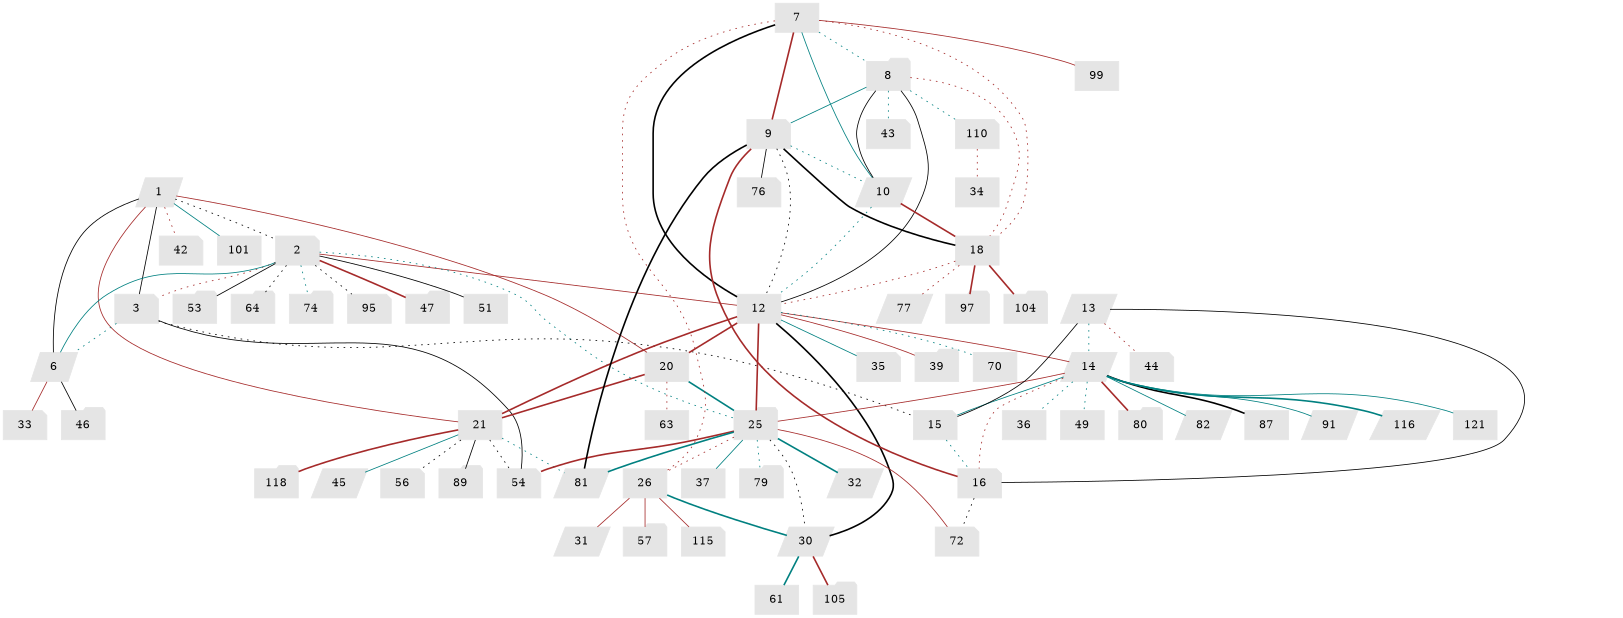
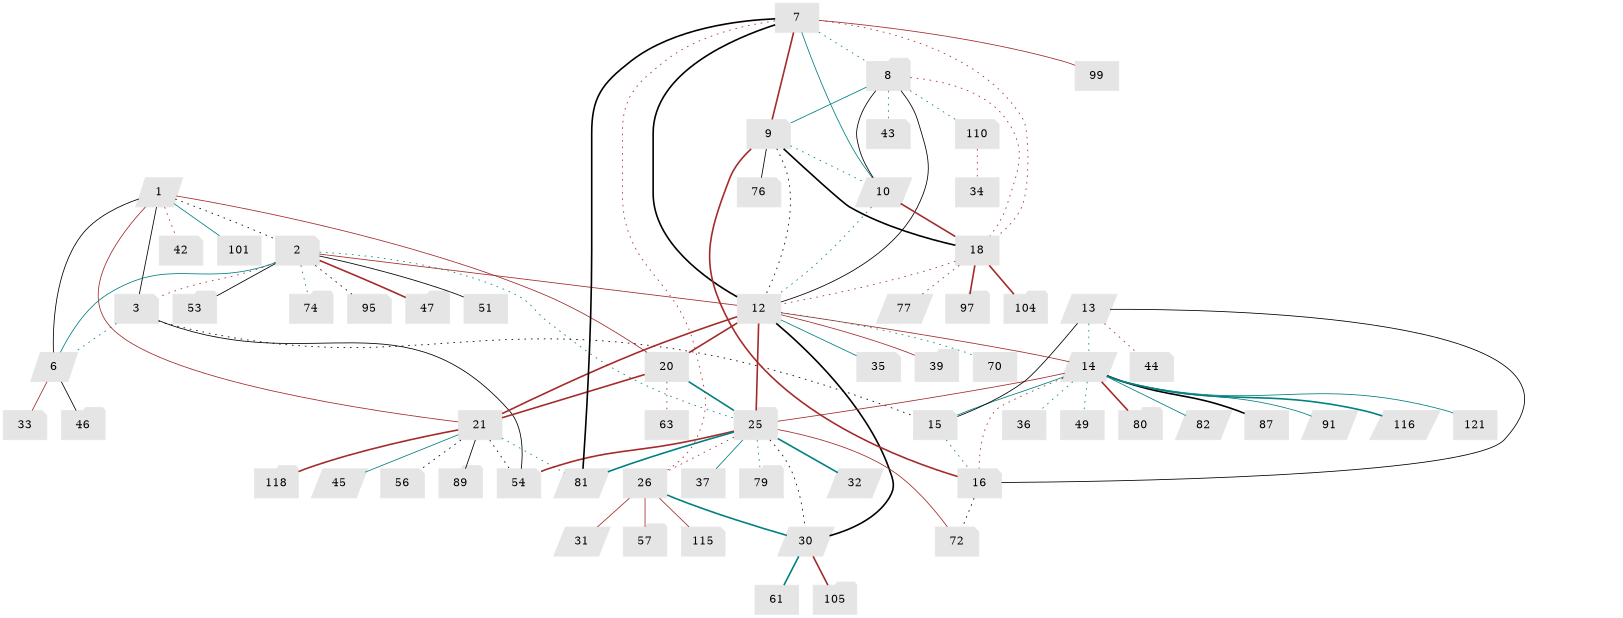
  graph {
    node [color=gray90 shape=box style=filled]
    edge [color=brown style=dotted]
    1 [shape=parallelogram super="+58+62"]
    2 [shape=note super="+75"]
    3 [shape=note super="+60+108+94+102+122+132+4+5"]
    6 [shape=parallelogram super="+48"]
    20 [super="+69+41+24"]
    21 [super="+23+126"]
    42 [shape=note super="+93"]
    101
    12 [super="+66+83+19"]
    25 [shape=folder super="+125+27+28"]
    47 [shape=folder]
    51
    53 [shape=folder]
-   64 [shape=folder]
    74 [shape=folder]
    95 [shape=note]
    15 [shape=note super="+55"]
    54 [shape=note super="+112"]
    33 [shape=note]
    46 [shape=folder]
    63
    81 [shape=parallelogram super="+96+111"]
    45 [shape=parallelogram]
    56 [shape=note]
    89 [shape=folder]
    118 [shape=folder super="+131"]
    14 [shape=parallelogram super="+18+17+71"]
    30 [shape=parallelogram super="+78"]
    35 [shape=note super="+107"]
    39 [shape=folder]
    70
    26 [super="+65"]
    72 [shape=note]
    32 [shape=parallelogram]
    37
    79 [shape=folder]
    16 [shape=note super="+67"]
    7 [super="+52"]
    8 [shape=folder]
    9 [shape=note]
    10 [shape=parallelogram super="+106+130+84"]
    n42 [label=18]
    99
    43 [shape=note]
    110 [shape=note]
    76 [shape=note]
    77 [shape=parallelogram]
    97 [shape=folder]
    104 [shape=folder]
    31 [shape=parallelogram super="+73"]
    57 [shape=folder]
    115 [shape=note]
    34 [super="+127"]
    36
    49 [super="+68"]
    80 [shape=folder]
    82 [shape=parallelogram]
    87
    91 [shape=parallelogram]
    116 [shape=parallelogram]
    121
    61
    105 [shape=folder]
    13 [shape=parallelogram super="+124"]
    44 [shape=note super="+86"]
    1 -- 2 [color=black]
    1 -- 3 [color=black style=solid weight=3]
    1 -- 6 [color=black style=solid]
    1 -- 20 [style=solid weight=2]
    1 -- 21 [style=solid]
    1 -- 42
    1 -- 101 [color=teal style=solid]
    2 -- 3 [weight=3]
    2 -- 6 [color=teal style=solid]
    2 -- 12 [style=solid]
    2 -- 25 [color=teal]
    2 -- 47 [style=bold]
    2 -- 51 [color=black style=solid]
    2 -- 53 [color=black style=solid]
-   2 -- 64 [color=black]
    2 -- 74 [color=teal]
    2 -- 95 [color=black]
    3 -- 6 [color=teal weight=3]
    3 -- 15 [color=black]
    3 -- 54 [color=black style=solid]
    6 -- 33 [style=solid]
    6 -- 46 [color=black style=solid]
    20 -- 21 [style=bold weight=4]
    20 -- 25 [color=teal style=bold]
    20 -- 63
    21 -- 54 [color=black]
    21 -- 81 [color=teal]
    21 -- 45 [color=teal style=solid]
    21 -- 56 [color=black]
    21 -- 89 [color=black style=solid]
    21 -- 118 [style=bold]
    12 -- 20 [style=bold weight=4]
    12 -- 21 [style=bold weight=4]
    12 -- 25 [style=bold]
    12 -- 14 [style=solid]
    12 -- 30 [color=black style=bold]
    12 -- 35 [color=teal style=solid]
    12 -- 39 [style=solid]
    12 -- 70 [color=teal]
    25 -- 54 [style=bold]
    25 -- 81 [color=teal style=bold]
    25 -- 30 [color=black weight=4]
    25 -- 26 [weight=4]
    25 -- 72 [style=solid]
    25 -- 32 [color=teal style=bold]
    25 -- 37 [color=teal style=solid]
    25 -- 79 [color=teal]
    15 -- 16 [color=teal]
    14 -- 25 [style=solid]
    14 -- 15 [color=teal style=solid weight=3]
    14 -- 16 [weight=3]
    14 -- 36 [color=teal]
    14 -- 49 [color=teal]
    14 -- 80 [style=bold]
    14 -- 82 [color=teal style=solid]
    14 -- 87 [color=black style=bold]
    14 -- 91 [color=teal style=solid]
    14 -- 116 [color=teal style=bold]
    14 -- 121 [color=teal style=solid]
    30 -- 61 [color=teal style=bold]
    30 -- 105 [style=bold]
    26 -- 30 [color=teal style=bold]
    26 -- 31 [style=solid]
    26 -- 57 [style=solid]
    26 -- 115 [style=solid]
    16 -- 72 [color=black]
    7 -- 12 [color=black style=bold]
-   9 -- 81 [color=black style=bold]
+   7 -- 81 [color=black style=bold]
    7 -- 26
    7 -- 8 [color=teal]
    7 -- 9 [style=bold]
    7 -- 10 [color=teal style=solid]
    7 -- n42
    7 -- 99 [style=solid]
    8 -- 12 [color=black style=solid]
    8 -- 9 [color=teal style=solid]
    8 -- 10 [color=black style=solid]
    8 -- n42
    8 -- 43 [color=teal]
    8 -- 110 [color=teal]
    9 -- 12 [color=black]
    9 -- 16 [style=bold]
    9 -- 10 [color=teal]
    9 -- n42 [color=black style=bold]
    9 -- 76 [color=black style=solid]
    10 -- 12 [color=teal]
    10 -- n42 [style=bold]
    n42 -- 12
    n42 -- 77
    n42 -- 97 [style=bold]
    n42 -- 104 [style=bold]
    110 -- 34
    13 -- 15 [color=black style=solid]
    13 -- 14 [color=teal weight=3]
    13 -- 16 [color=black style=solid]
    13 -- 44
  }
